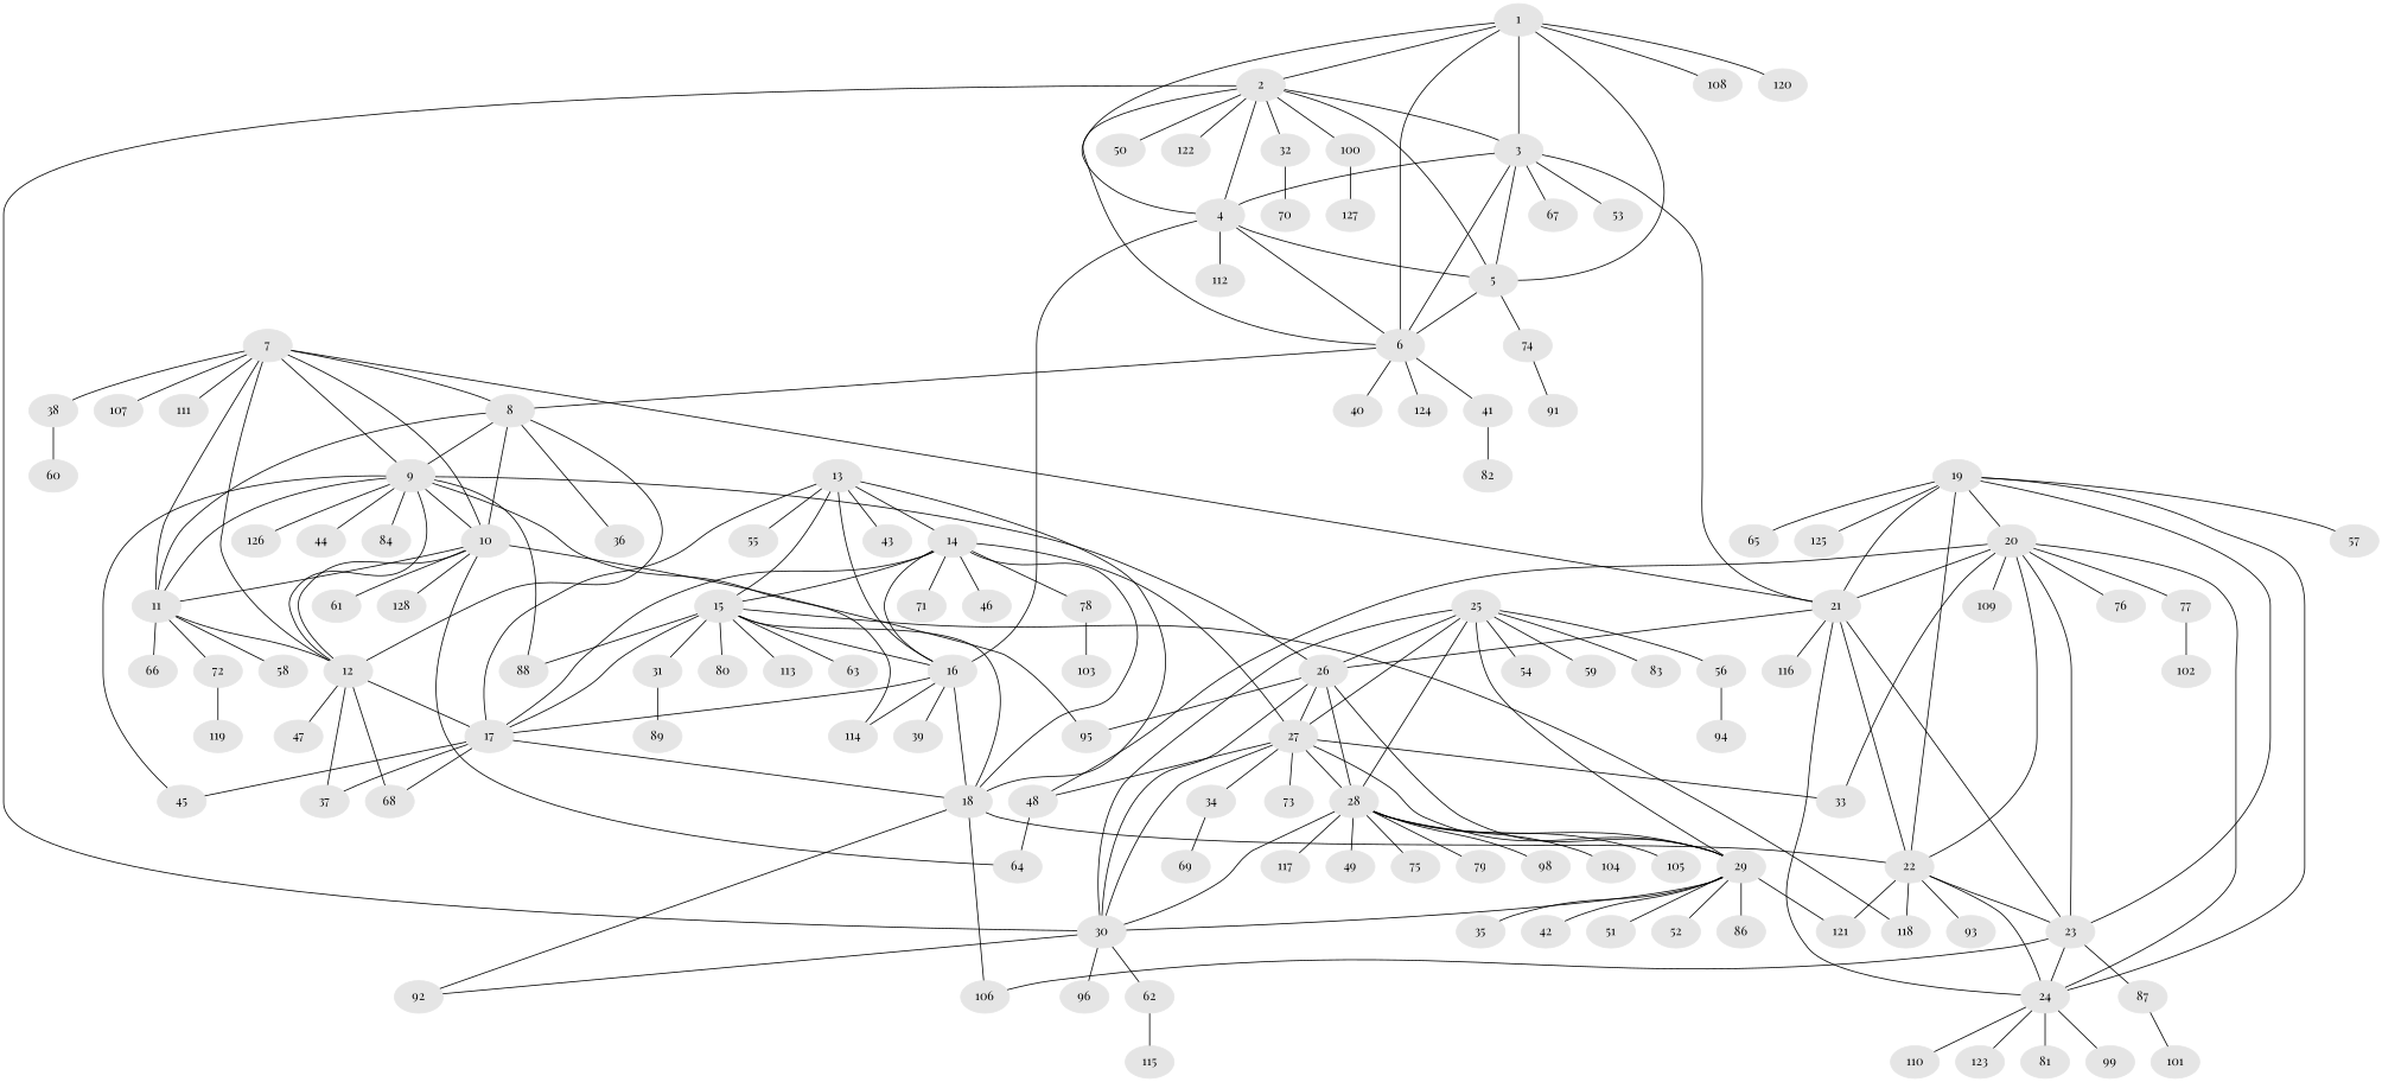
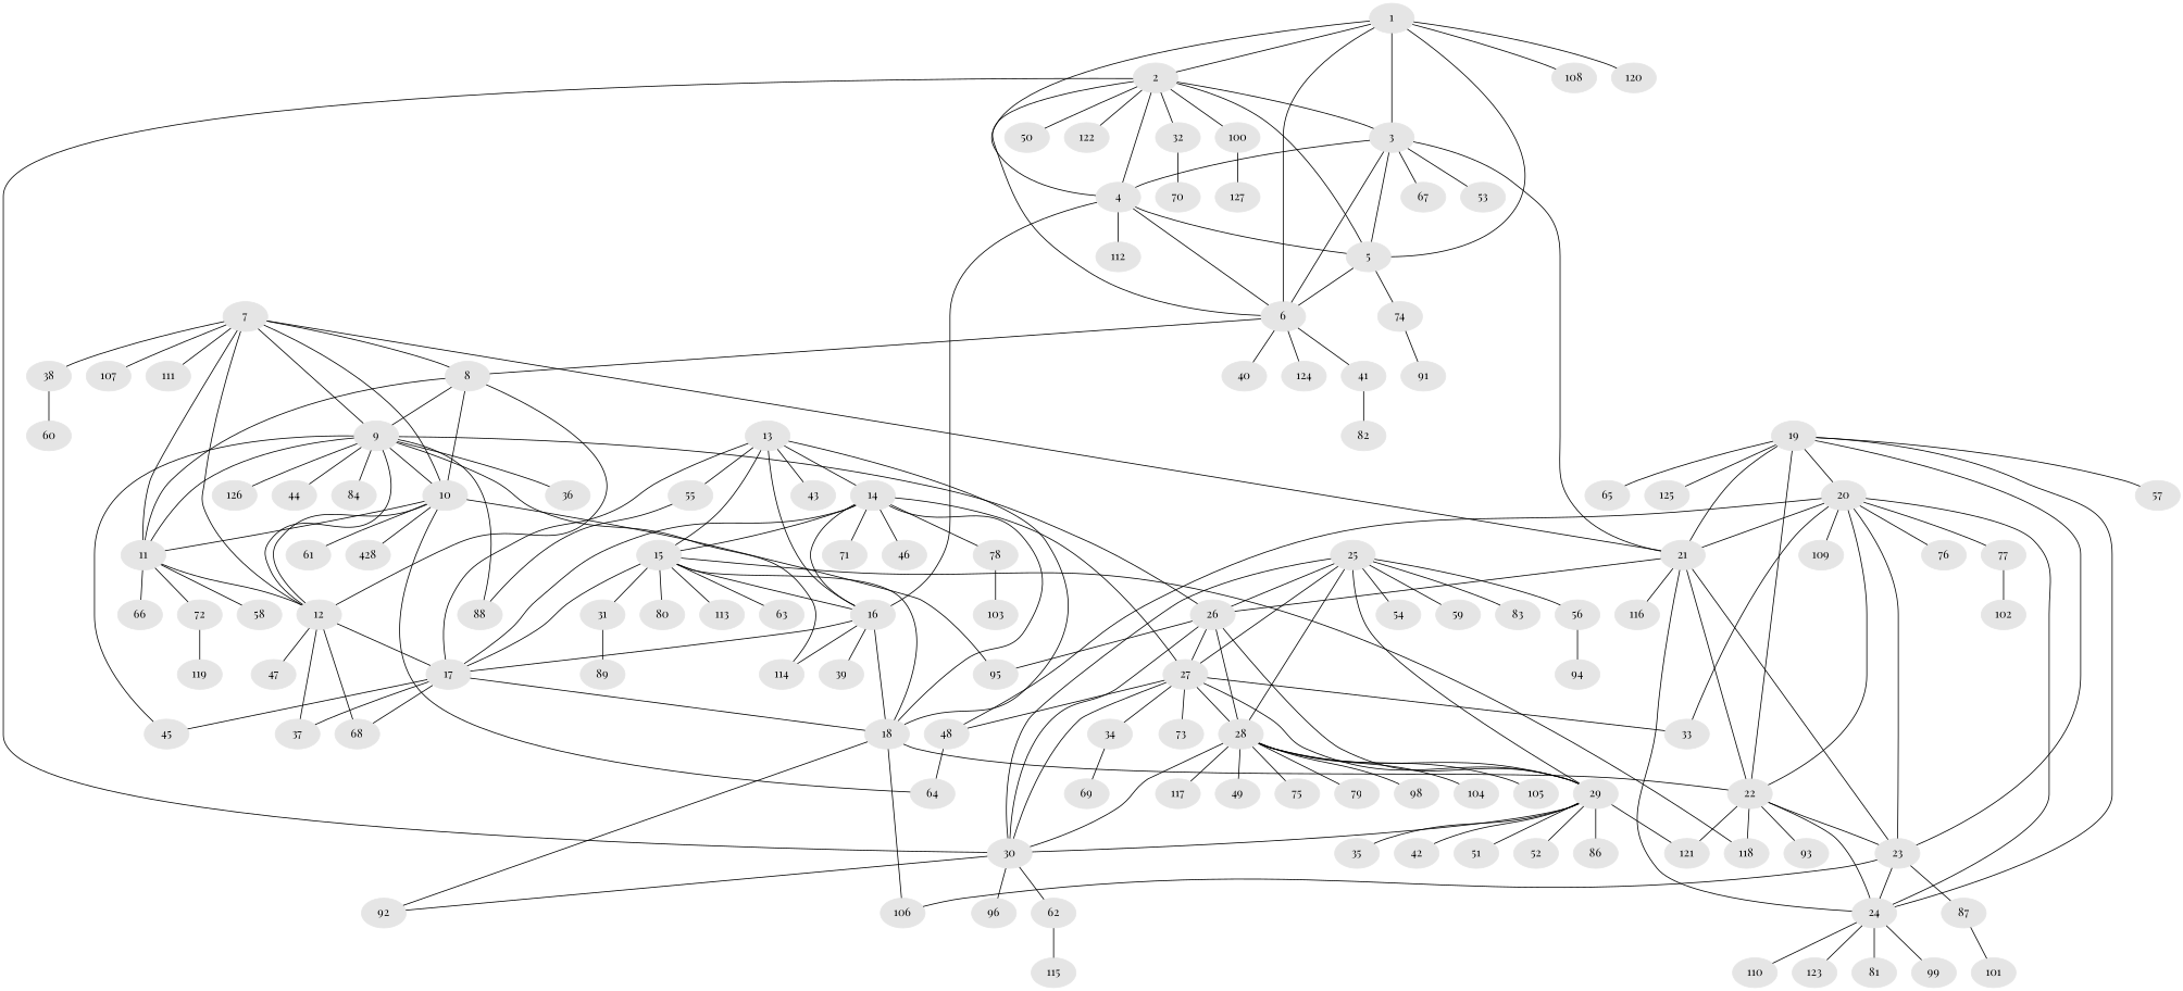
  graph {
    fontname="Playfair Display"
    node [color=gray90 fontname="Playfair Display" style=filled]
    edge [fontname="Playfair Display"]
    1
    2
    3
    4
    5
    6
    108
    120
    30
    32
    50
    100
    122
    21
    53
    67
    16
    112
    74
    8
    40
    41
    124
    92
    62
    96
    70
    127
    26
    22
    23
    24
    116
    114
    17
    18
    39
    91
    9
    10
    11
    12
    82
    7
    38
    107
    111
    36
    44
    45
    84
    88
    126
    61
    64
    95
-   128
+   128 [label=428]
    58
    66
    72
    37
    47
    68
    60
    27
    28
    29
    119
    13
    14
    15
    43
    55
    46
    71
    78
    31
    63
    80
    113
    118
    106
    33
    48
    34
    73
    103
    89
    93
    121
    19
    20
    57
    65
    125
    76
    77
    109
    87
    81
    99
    110
    123
    102
    101
    25
    54
    56
    59
    83
    49
    75
    79
    98
    104
    105
    117
    35
    42
    51
    52
    86
    94
    69
    115
    1 -- 2
    1 -- 3
    1 -- 4
    1 -- 5
    1 -- 6
    1 -- 108
    1 -- 120
    2 -- 3
    2 -- 4
    2 -- 5
    2 -- 6
    2 -- 30
    2 -- 32
    2 -- 50
    2 -- 100
    2 -- 122
    3 -- 4
    3 -- 5
    3 -- 6
    3 -- 21
    3 -- 53
    3 -- 67
    4 -- 5
    4 -- 6
    4 -- 16
    4 -- 112
    5 -- 6
    5 -- 74
    6 -- 8
    6 -- 40
    6 -- 41
    6 -- 124
    30 -- 92
    30 -- 62
    30 -- 96
    32 -- 70
    100 -- 127
    21 -- 26
    21 -- 22
    21 -- 23
    21 -- 24
    21 -- 116
    16 -- 114
    16 -- 17
    16 -- 18
    16 -- 39
    74 -- 91
    8 -- 9
    8 -- 10
    8 -- 11
    8 -- 12
    41 -- 82
    62 -- 115
    26 -- 30
    26 -- 95
    26 -- 27
    26 -- 28
    26 -- 29
    22 -- 23
    22 -- 24
    22 -- 118
    22 -- 93
    22 -- 121
    23 -- 24
    23 -- 106
    23 -- 87
    24 -- 81
    24 -- 99
    24 -- 110
    24 -- 123
    17 -- 18
    17 -- 45
    17 -- 37
    17 -- 68
    18 -- 92
    18 -- 22
    18 -- 106
    9 -- 26
    9 -- 114
    9 -- 10
    9 -- 11
    9 -- 12
-   8 -- 36
+   9 -- 36
    9 -- 44
    9 -- 45
    9 -- 84
    9 -- 88
    9 -- 126
    10 -- 11
    10 -- 12
    10 -- 61
    10 -- 64
    10 -- 95
    10 -- 128
    11 -- 12
    11 -- 58
    11 -- 66
    11 -- 72
    12 -- 17
    12 -- 37
    12 -- 47
    12 -- 68
    7 -- 21
    7 -- 8
    7 -- 9
    7 -- 10
    7 -- 11
    7 -- 12
    7 -- 38
    7 -- 107
    7 -- 111
    38 -- 60
    72 -- 119
    27 -- 30
    27 -- 28
    27 -- 29
    27 -- 33
    27 -- 48
    27 -- 34
    27 -- 73
    28 -- 30
    28 -- 29
    28 -- 49
    28 -- 75
    28 -- 79
    28 -- 98
    28 -- 104
    28 -- 105
    28 -- 117
    29 -- 30
    29 -- 121
    29 -- 35
    29 -- 42
    29 -- 51
    29 -- 52
    29 -- 86
    13 -- 16
    13 -- 17
    13 -- 18
    13 -- 14
    13 -- 15
    13 -- 43
    13 -- 55
    14 -- 16
    14 -- 17
    14 -- 18
    14 -- 27
    14 -- 15
    14 -- 46
    14 -- 71
    14 -- 78
    15 -- 16
    15 -- 17
    15 -- 18
-   15 -- 88
+   55 -- 88
    15 -- 31
    15 -- 63
    15 -- 80
    15 -- 113
    15 -- 118
    78 -- 103
    31 -- 89
    48 -- 64
    34 -- 69
    19 -- 21
    19 -- 22
    19 -- 23
    19 -- 24
    19 -- 20
    19 -- 57
    19 -- 65
    19 -- 125
    20 -- 21
    20 -- 22
    20 -- 23
    20 -- 24
    20 -- 33
    20 -- 48
    20 -- 76
    20 -- 77
    20 -- 109
    77 -- 102
    87 -- 101
    25 -- 30
    25 -- 26
    25 -- 27
    25 -- 28
    25 -- 29
    25 -- 54
    25 -- 56
    25 -- 59
    25 -- 83
    56 -- 94
  }
